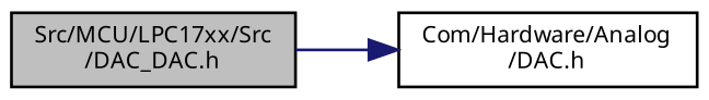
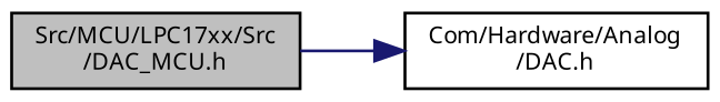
  digraph {
    rankdir=LR
    node [color=black fontname=Sans fontsize=8 shape=record style=filled]
-   n1 [fillcolor=grey75 fontcolor=black height=0.2 label="Src/MCU/LPC17xx/Src\l/DAC_DAC.h" width=0.4]
+   n1 [fillcolor=grey75 fontcolor=black height=0.2 label="Src/MCU/LPC17xx/Src\l/DAC_MCU.h" width=0.4]
    n2 [fillcolor=white height=0.2 label="Com/Hardware/Analog\l/DAC.h" width=0.4]
    n1 -> n2 [color=midnightblue fontname=Sans fontsize=8 labelfontname=Sans labelfontsize=8 style=solid]
  }
